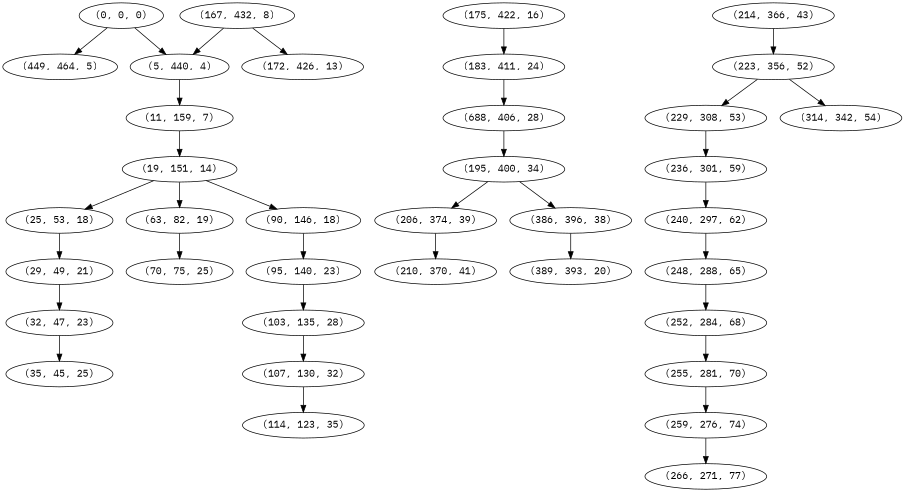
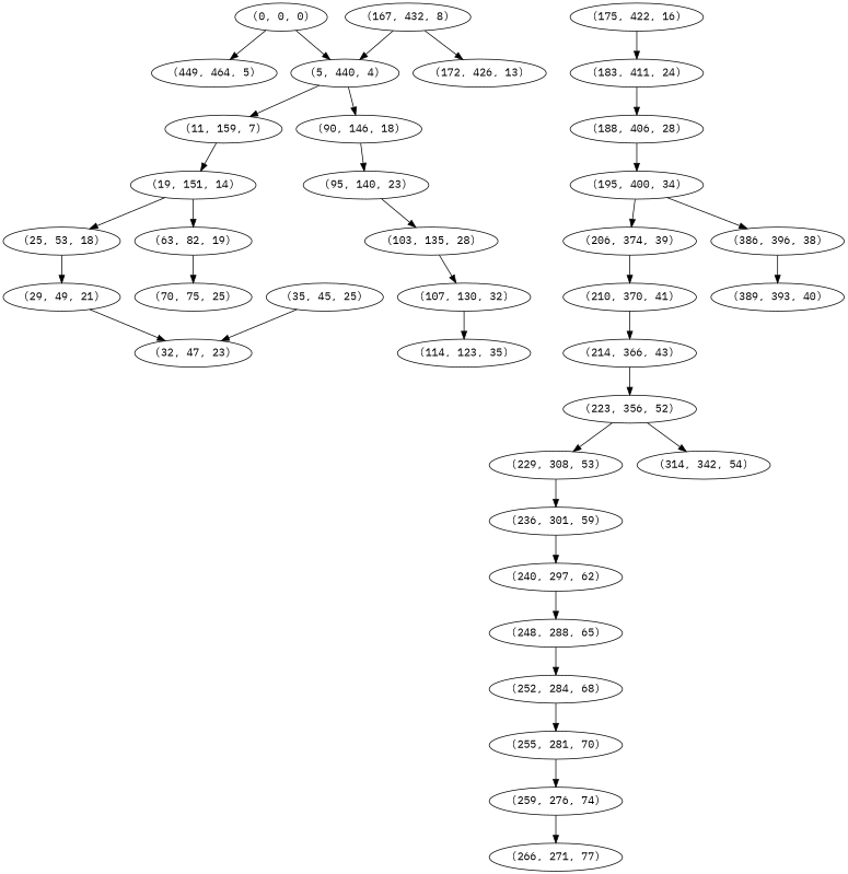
  digraph {
    fontname="IBM Plex Mono"
    node [fontname="IBM Plex Mono"]
    edge [fontname="IBM Plex Mono"]
    "(0, 0, 0)"
    "(5, 440, 4)"
    "(449, 464, 5)"
    "(11, 159, 7)"
    "(19, 151, 14)"
    "(167, 432, 8)"
    "(172, 426, 13)"
    "(25, 53, 18)"
    "(63, 82, 19)"
    "(90, 146, 18)"
    "(29, 49, 21)"
    "(70, 75, 25)"
    "(95, 140, 23)"
    "(32, 47, 23)"
    "(35, 45, 25)"
    "(103, 135, 28)"
    "(107, 130, 32)"
    "(114, 123, 35)"
    "(175, 422, 16)"
    "(183, 411, 24)"
-   "(188, 406, 28)" [label="(688, 406, 28)"]
+   "(188, 406, 28)"
    "(195, 400, 34)"
    "(206, 374, 39)"
    "(386, 396, 38)"
    "(210, 370, 41)"
-   "(389, 393, 40)" [label="(389, 393, 20)"]
+   "(389, 393, 40)"
    "(214, 366, 43)"
    "(223, 356, 52)"
    "(229, 308, 53)"
    "(314, 342, 54)"
    "(236, 301, 59)"
    "(240, 297, 62)"
    "(248, 288, 65)"
    "(252, 284, 68)"
    "(255, 281, 70)"
    "(259, 276, 74)"
    "(266, 271, 77)"
    "(0, 0, 0)" -> "(5, 440, 4)"
    "(0, 0, 0)" -> "(449, 464, 5)"
    "(5, 440, 4)" -> "(11, 159, 7)"
    "(11, 159, 7)" -> "(19, 151, 14)"
    "(19, 151, 14)" -> "(25, 53, 18)"
    "(19, 151, 14)" -> "(63, 82, 19)"
-   "(19, 151, 14)" -> "(90, 146, 18)"
+   "(5, 440, 4)" -> "(90, 146, 18)"
    "(167, 432, 8)" -> "(5, 440, 4)"
    "(167, 432, 8)" -> "(172, 426, 13)"
    "(25, 53, 18)" -> "(29, 49, 21)"
    "(63, 82, 19)" -> "(70, 75, 25)"
    "(90, 146, 18)" -> "(95, 140, 23)"
    "(29, 49, 21)" -> "(32, 47, 23)"
    "(95, 140, 23)" -> "(103, 135, 28)"
-   "(32, 47, 23)" -> "(35, 45, 25)"
+   "(35, 45, 25)" -> "(32, 47, 23)"
    "(103, 135, 28)" -> "(107, 130, 32)"
    "(107, 130, 32)" -> "(114, 123, 35)"
    "(175, 422, 16)" -> "(183, 411, 24)"
    "(183, 411, 24)" -> "(188, 406, 28)"
    "(188, 406, 28)" -> "(195, 400, 34)"
    "(195, 400, 34)" -> "(206, 374, 39)"
    "(195, 400, 34)" -> "(386, 396, 38)"
    "(206, 374, 39)" -> "(210, 370, 41)"
    "(386, 396, 38)" -> "(389, 393, 40)"
+   "(210, 370, 41)" -> "(214, 366, 43)"
    "(214, 366, 43)" -> "(223, 356, 52)"
    "(223, 356, 52)" -> "(229, 308, 53)"
    "(223, 356, 52)" -> "(314, 342, 54)"
    "(229, 308, 53)" -> "(236, 301, 59)"
    "(236, 301, 59)" -> "(240, 297, 62)"
    "(240, 297, 62)" -> "(248, 288, 65)"
    "(248, 288, 65)" -> "(252, 284, 68)"
    "(252, 284, 68)" -> "(255, 281, 70)"
    "(255, 281, 70)" -> "(259, 276, 74)"
    "(259, 276, 74)" -> "(266, 271, 77)"
  }
